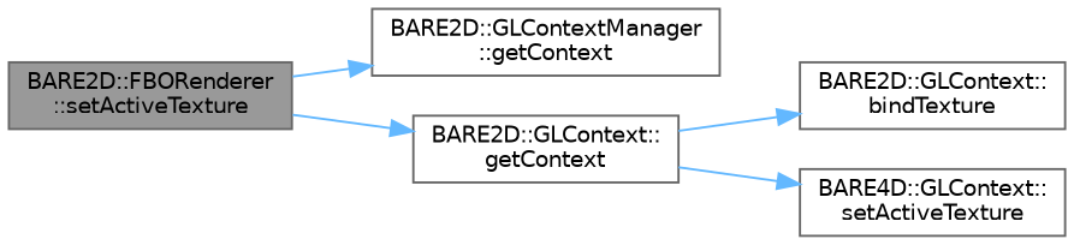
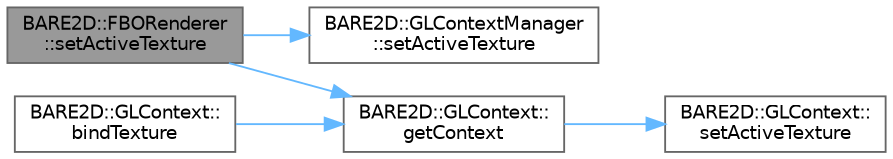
  digraph {
    rankdir=LR
    node [color=grey40 fillcolor=white fontname=Helvetica fontsize=10 shape=box style=filled]
    edge [color=steelblue1 fontname=Helvetica fontsize=10 labelfontname=Helvetica labelfontsize=10 style=solid]
    n1 [color=gray40 fillcolor=grey60 fontcolor=black height=0.2 label="BARE2D::FBORenderer\l::setActiveTexture" width=0.4]
-   n2 [height=0.2 label="BARE2D::GLContextManager\l::getContext" width=0.4]
+   n2 [height=0.2 label="BARE2D::GLContextManager\l::setActiveTexture" width=0.4]
    n3 [height=0.2 label="BARE2D::GLContext::\lgetContext" width=0.4]
    n4 [height=0.2 label="BARE2D::GLContext::\lbindTexture" width=0.4]
-   n5 [height=0.2 label="BARE4D::GLContext::\lsetActiveTexture" width=0.4]
+   n5 [height=0.2 label="BARE2D::GLContext::\lsetActiveTexture" width=0.4]
    n1 -> n2
    n1 -> n3
-   n3 -> n4
+   n4 -> n3
    n3 -> n5
  }
